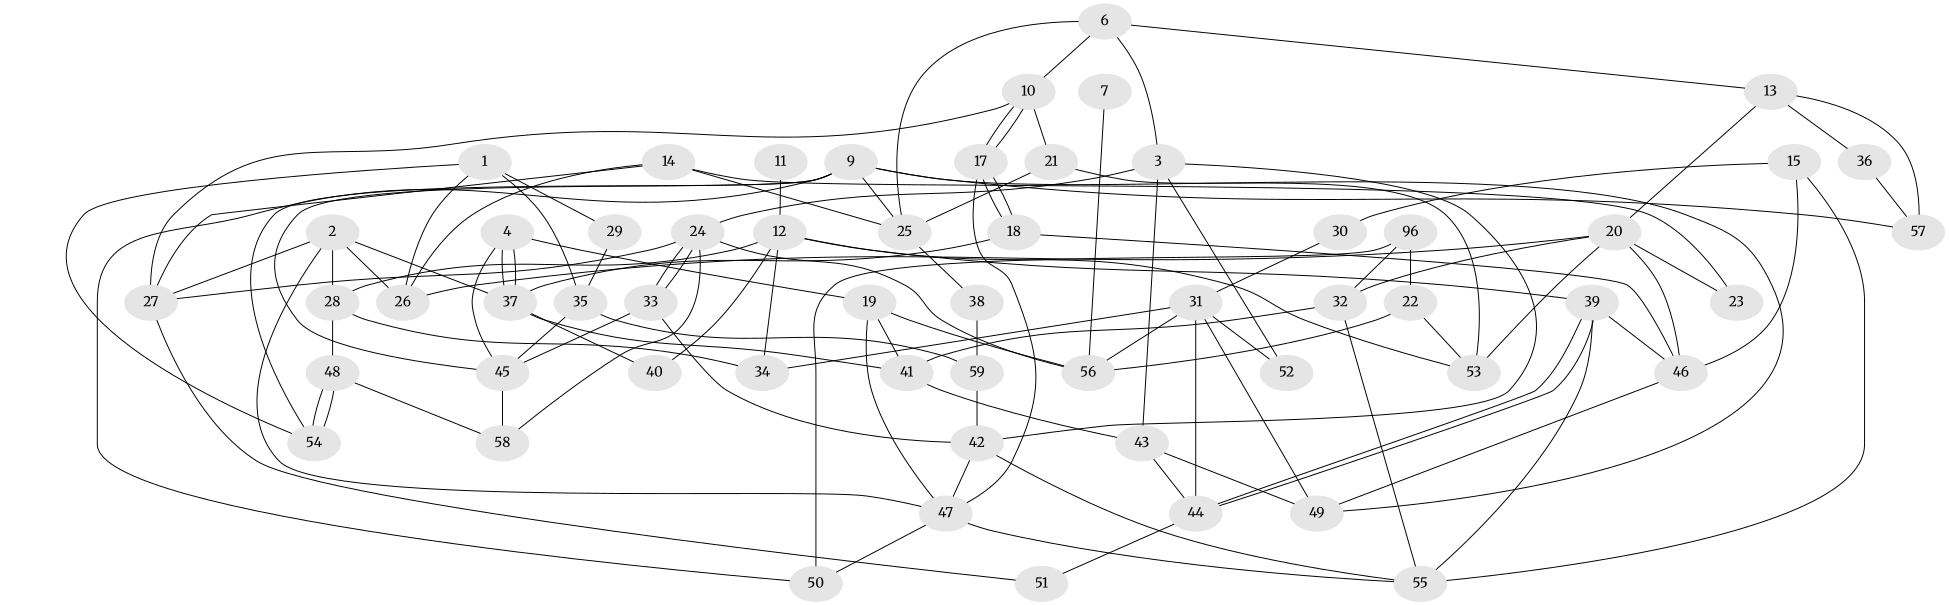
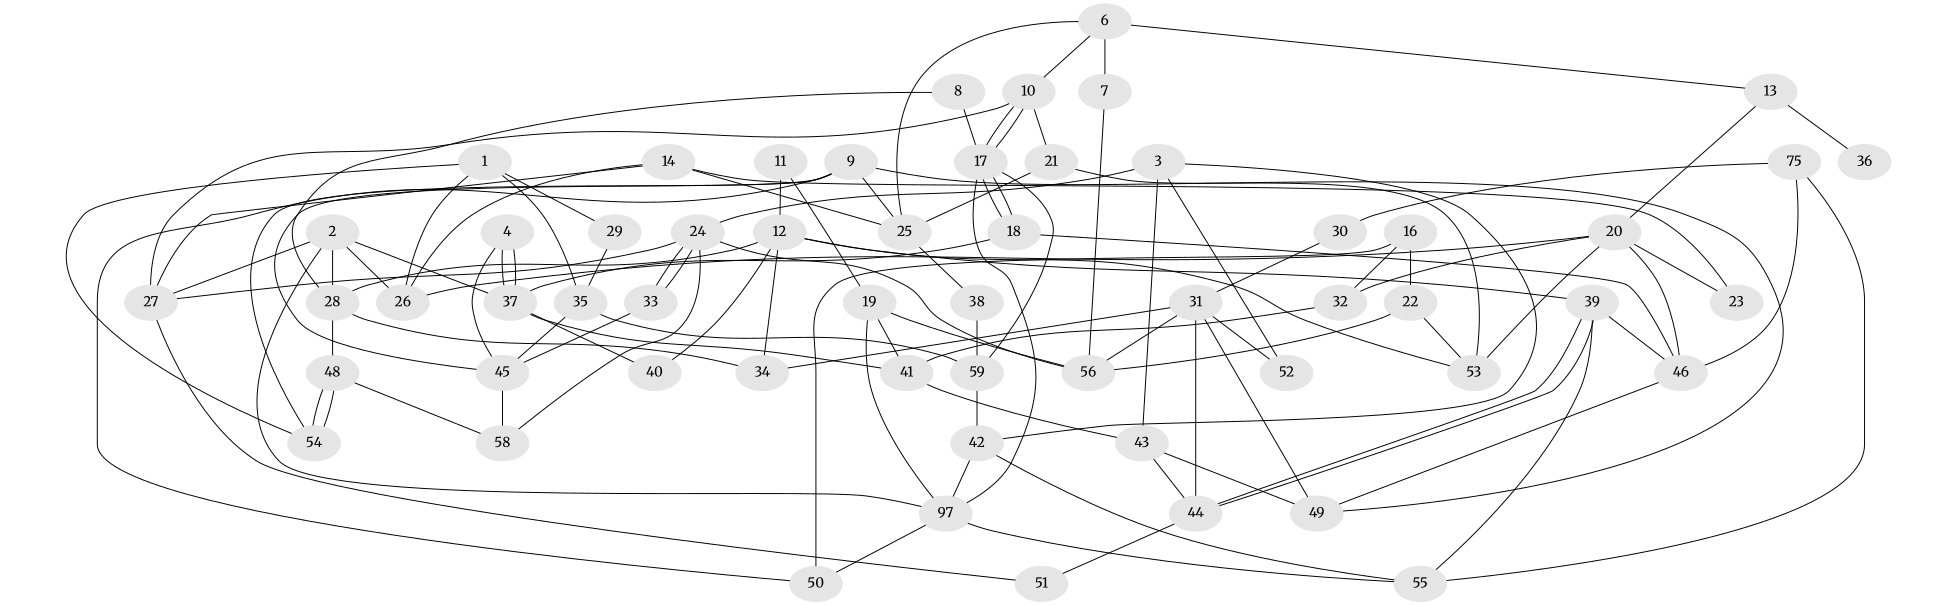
  graph {
    fontname=Merriweather
    node [color=gray90 fontname=Merriweather style=filled]
    edge [fontname=Merriweather]
    1
    26
    29
    35
    54
    45
    59
    2
    27
    28
    37
-   47
+   47 [label=97]
    51
    34
    48
    40
    41
    50
    55
    3
    24
    42
    43
    52
    56
    33
    58
    49
    44
    4
    20
    53
    23
    46
    32
    6
    7
    10
    13
    25
    17
    21
-   57
    36
    38
+   8
    18
    9
    11
    12
    19
    39
    14
-   15
+   15 [label=75]
    30
    31
-   16 [label=96]
+   16
    22
    1 -- 26
    1 -- 29
    1 -- 35
    1 -- 54
    29 -- 35
    35 -- 45
    35 -- 59
    45 -- 58
    59 -- 42
    2 -- 26
    2 -- 27
    2 -- 28
    2 -- 37
    2 -- 47
    27 -- 51
    28 -- 34
    28 -- 48
    37 -- 40
    37 -- 41
    47 -- 50
    47 -- 55
    48 -- 54
    48 -- 54
    48 -- 58
    41 -- 43
    3 -- 24
    3 -- 42
    3 -- 43
    3 -- 52
    24 -- 27
    24 -- 56
    24 -- 33
    24 -- 33
    24 -- 58
    42 -- 47
    42 -- 55
    43 -- 49
    43 -- 44
    33 -- 45
-   33 -- 42
    44 -- 51
    4 -- 45
    4 -- 37
    4 -- 37
    20 -- 26
    20 -- 53
    20 -- 23
    20 -- 46
    20 -- 32
    46 -- 49
    32 -- 41
-   32 -- 55
-   6 -- 3
+   6 -- 7
    6 -- 10
    6 -- 13
    6 -- 25
    7 -- 56
    10 -- 27
    10 -- 17
    10 -- 17
    10 -- 21
    13 -- 20
-   13 -- 57
    13 -- 36
    25 -- 38
+   17 -- 59
    17 -- 47
    17 -- 18
    17 -- 18
    21 -- 53
    21 -- 25
-   36 -- 57
    38 -- 59
+   8 -- 28
+   8 -- 17
    18 -- 37
    18 -- 46
    9 -- 54
    9 -- 45
    9 -- 50
    9 -- 49
    9 -- 25
-   9 -- 57
    11 -- 12
-   4 -- 19
+   11 -- 19
    12 -- 28
    12 -- 34
    12 -- 40
    12 -- 53
    12 -- 39
    19 -- 47
    19 -- 41
    19 -- 56
    39 -- 55
    39 -- 44
    39 -- 44
    39 -- 46
    14 -- 26
    14 -- 27
    14 -- 23
    14 -- 25
    15 -- 55
    15 -- 46
    15 -- 30
    30 -- 31
    31 -- 34
    31 -- 52
    31 -- 56
    31 -- 49
    31 -- 44
    16 -- 50
    16 -- 32
    16 -- 22
    22 -- 56
    22 -- 53
  }
